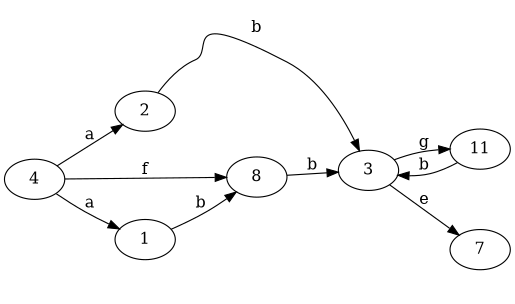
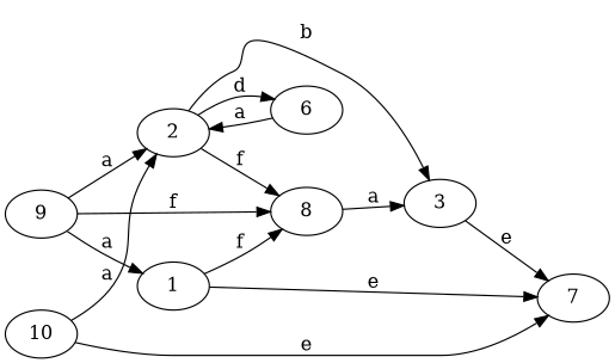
  strict digraph {
    rankdir=LR
    1
    7
    8
    3
-   4
+   4 [label=9]
    2
-   11
-   1 -> 8 [label=b]
-   8 -> 3 [label=b]
+   6
+   10
+   1 -> 7 [label=e]
+   1 -> 8 [label=f]
+   8 -> 3 [label=a]
    3 -> 7 [label=e]
-   3 -> 11 [label=g]
    4 -> 1 [label=a]
    4 -> 8 [label=f]
    4 -> 2 [label=a]
+   2 -> 8 [label=f]
    2 -> 3 [label=b]
-   11 -> 3 [label=b]
+   2 -> 6 [label=d]
+   6 -> 2 [label=a]
+   10 -> 7 [label=e]
+   10 -> 2 [label=a]
  }
